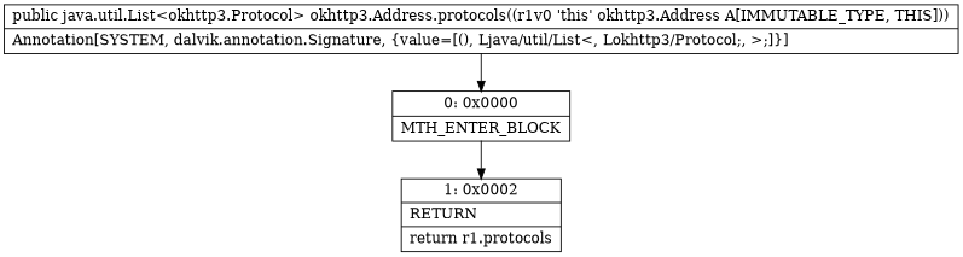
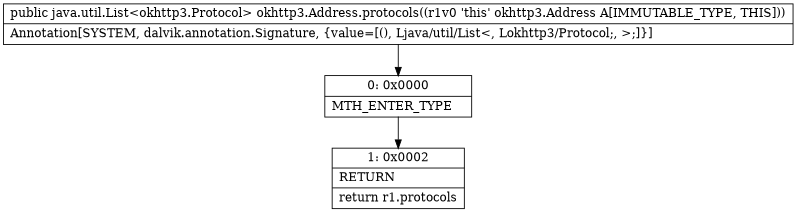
  digraph {
    node [shape=record]
-   n1 [label="{0\:\ 0x0000|MTH_ENTER_BLOCK\l}"]
+   n1 [label="{0\:\ 0x0000|MTH_ENTER_TYPE\l}"]
    n2 [label="{1\:\ 0x0002|RETURN\l|return r1.protocols\l}"]
    n3 [label="{public java.util.List\<okhttp3.Protocol\> okhttp3.Address.protocols((r1v0 'this' okhttp3.Address A[IMMUTABLE_TYPE, THIS]))  | Annotation[SYSTEM, dalvik.annotation.Signature, \{value=[(), Ljava\/util\/List\<, Lokhttp3\/Protocol;, \>;]\}]\l}"]
    n1 -> n2
    n3 -> n1
  }
